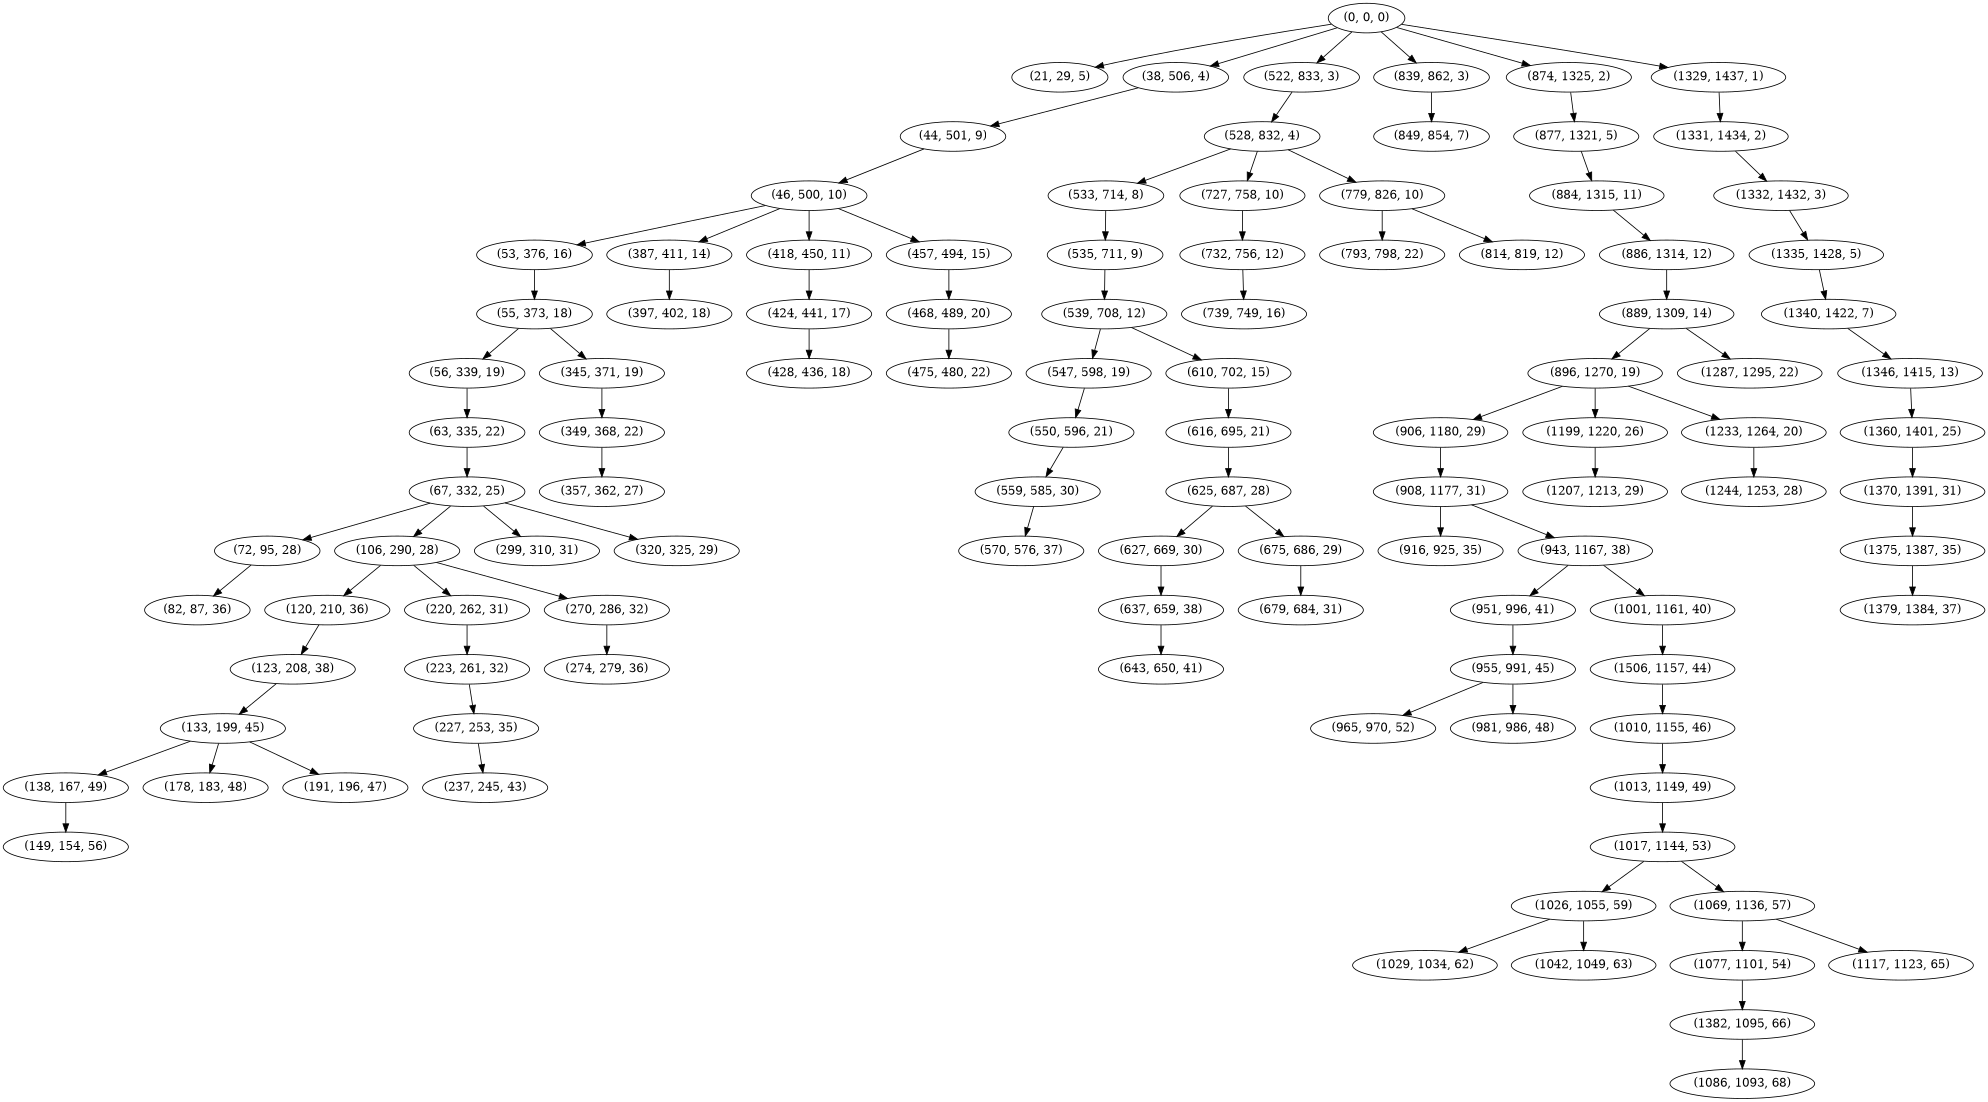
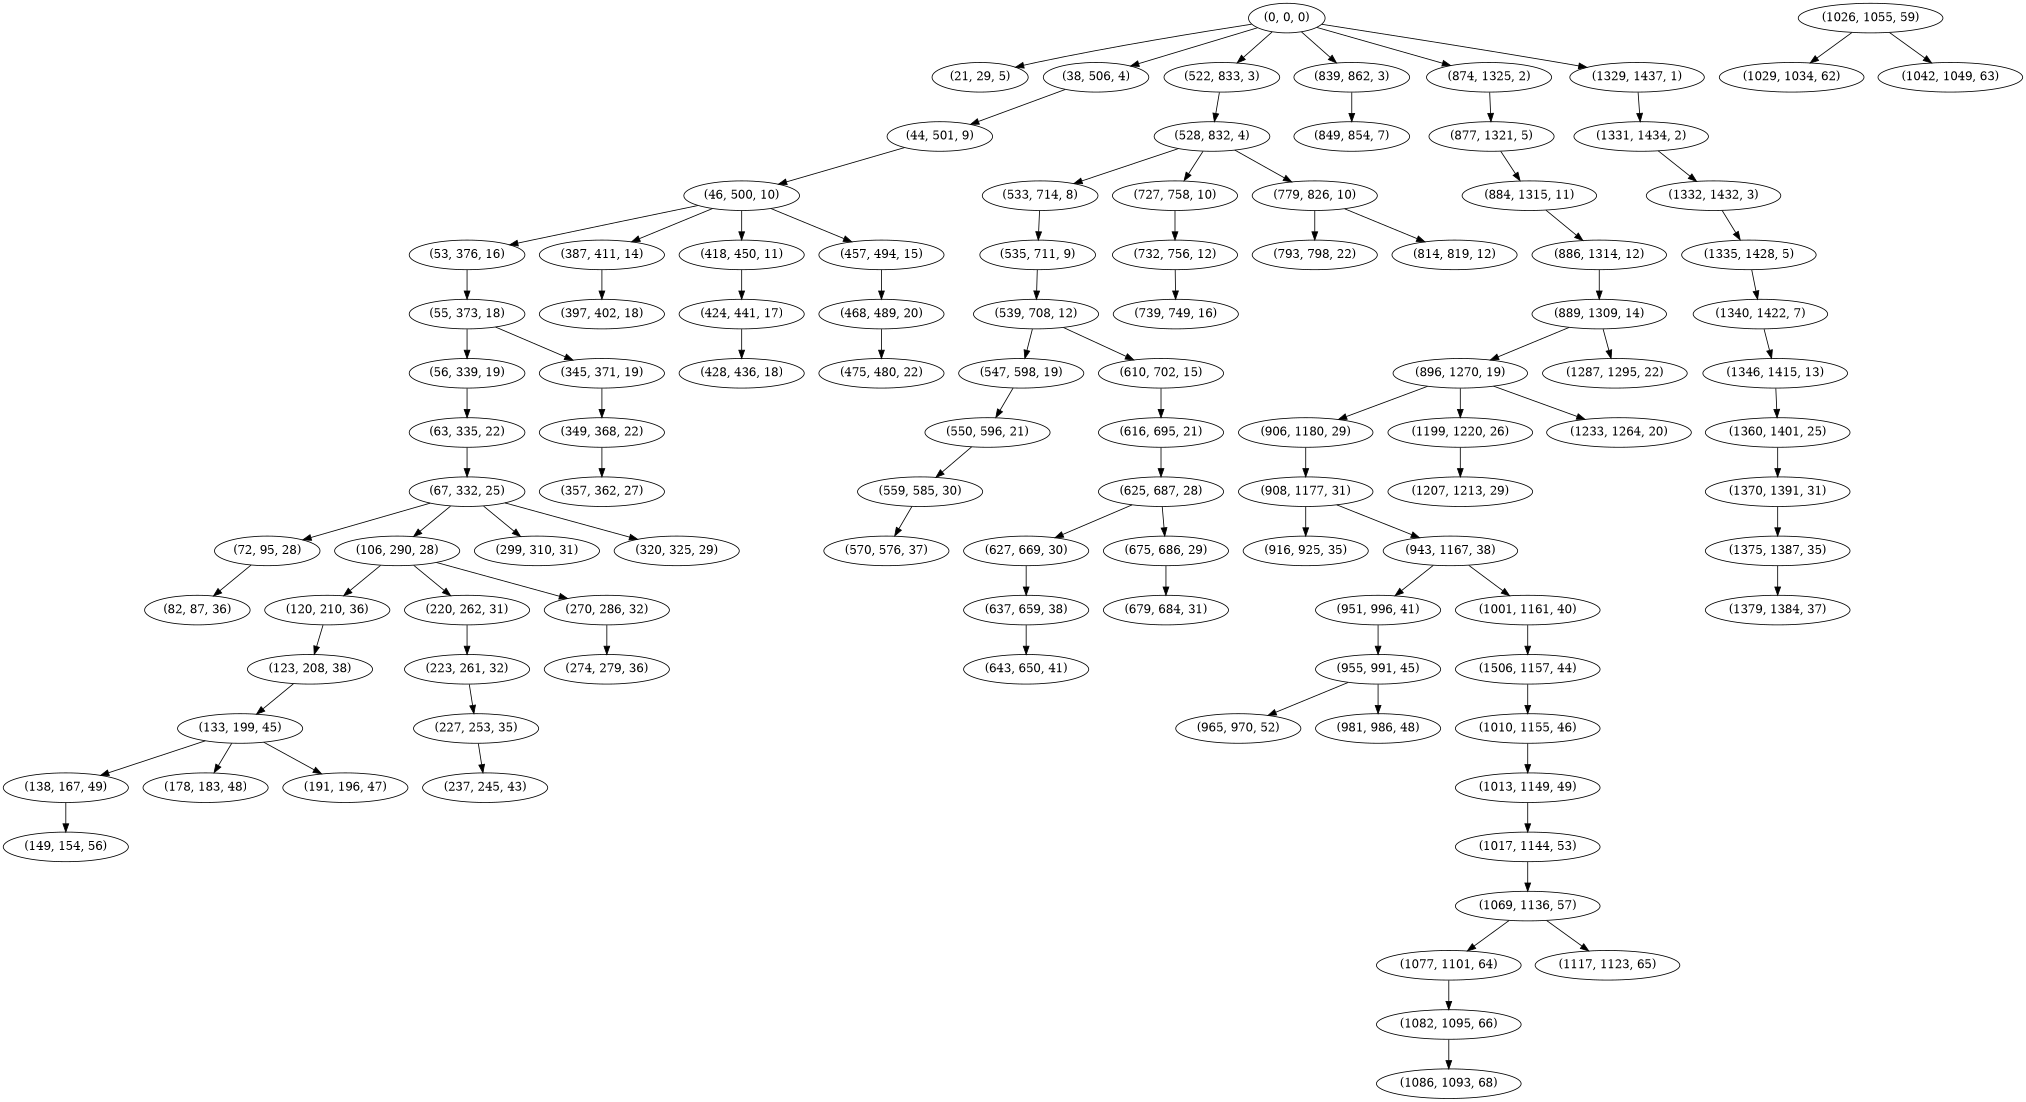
  digraph {
    "(0, 0, 0)"
    "(21, 29, 5)"
    "(38, 506, 4)"
    "(522, 833, 3)"
    "(839, 862, 3)"
    "(874, 1325, 2)"
    "(1329, 1437, 1)"
    "(44, 501, 9)"
    "(528, 832, 4)"
    "(849, 854, 7)"
    "(877, 1321, 5)"
    "(1331, 1434, 2)"
    "(46, 500, 10)"
    "(53, 376, 16)"
    "(387, 411, 14)"
    "(418, 450, 11)"
    "(457, 494, 15)"
    "(55, 373, 18)"
    "(397, 402, 18)"
    "(424, 441, 17)"
    "(468, 489, 20)"
    "(56, 339, 19)"
    "(345, 371, 19)"
    "(63, 335, 22)"
    "(349, 368, 22)"
    "(67, 332, 25)"
    "(72, 95, 28)"
    "(106, 290, 28)"
    "(299, 310, 31)"
    "(320, 325, 29)"
    "(82, 87, 36)"
    "(120, 210, 36)"
    "(220, 262, 31)"
    "(270, 286, 32)"
    "(123, 208, 38)"
    "(223, 261, 32)"
    "(274, 279, 36)"
    "(133, 199, 45)"
    "(138, 167, 49)"
    "(178, 183, 48)"
    "(191, 196, 47)"
    "(149, 154, 56)"
    "(227, 253, 35)"
    "(237, 245, 43)"
    "(357, 362, 27)"
    "(428, 436, 18)"
    "(475, 480, 22)"
    "(533, 714, 8)"
    "(727, 758, 10)"
    "(779, 826, 10)"
    "(535, 711, 9)"
    "(732, 756, 12)"
    "(793, 798, 22)"
    "(814, 819, 12)"
    "(539, 708, 12)"
    "(547, 598, 19)"
    "(610, 702, 15)"
    "(550, 596, 21)"
    "(616, 695, 21)"
    "(559, 585, 30)"
    "(570, 576, 37)"
    "(625, 687, 28)"
    "(627, 669, 30)"
    "(675, 686, 29)"
    "(637, 659, 38)"
    "(679, 684, 31)"
    "(643, 650, 41)"
    "(739, 749, 16)"
    "(884, 1315, 11)"
    "(886, 1314, 12)"
    "(889, 1309, 14)"
    "(896, 1270, 19)"
    "(1287, 1295, 22)"
    "(906, 1180, 29)"
    "(1199, 1220, 26)"
    "(1233, 1264, 20)"
    "(908, 1177, 31)"
    "(1207, 1213, 29)"
-   "(1244, 1253, 28)"
    "(916, 925, 35)"
    "(943, 1167, 38)"
    "(951, 996, 41)"
    "(1001, 1161, 40)"
    "(955, 991, 45)"
    n85 [label="(1506, 1157, 44)"]
    "(965, 970, 52)"
    "(981, 986, 48)"
    "(1010, 1155, 46)"
    "(1013, 1149, 49)"
    "(1017, 1144, 53)"
    "(1026, 1055, 59)"
    "(1069, 1136, 57)"
    "(1029, 1034, 62)"
    "(1042, 1049, 63)"
-   "(1077, 1101, 64)" [label="(1077, 1101, 54)"]
+   "(1077, 1101, 64)"
    "(1117, 1123, 65)"
-   "(1082, 1095, 66)" [label="(1382, 1095, 66)"]
+   "(1082, 1095, 66)"
    "(1086, 1093, 68)"
    "(1332, 1432, 3)"
    "(1335, 1428, 5)"
    "(1340, 1422, 7)"
    "(1346, 1415, 13)"
    "(1360, 1401, 25)"
    "(1370, 1391, 31)"
    "(1375, 1387, 35)"
    "(1379, 1384, 37)"
    "(0, 0, 0)" -> "(21, 29, 5)"
    "(0, 0, 0)" -> "(38, 506, 4)"
    "(0, 0, 0)" -> "(522, 833, 3)"
    "(0, 0, 0)" -> "(839, 862, 3)"
    "(0, 0, 0)" -> "(874, 1325, 2)"
    "(0, 0, 0)" -> "(1329, 1437, 1)"
    "(38, 506, 4)" -> "(44, 501, 9)"
    "(522, 833, 3)" -> "(528, 832, 4)"
    "(839, 862, 3)" -> "(849, 854, 7)"
    "(874, 1325, 2)" -> "(877, 1321, 5)"
    "(1329, 1437, 1)" -> "(1331, 1434, 2)"
    "(44, 501, 9)" -> "(46, 500, 10)"
    "(528, 832, 4)" -> "(533, 714, 8)"
    "(528, 832, 4)" -> "(727, 758, 10)"
    "(528, 832, 4)" -> "(779, 826, 10)"
    "(877, 1321, 5)" -> "(884, 1315, 11)"
    "(1331, 1434, 2)" -> "(1332, 1432, 3)"
    "(46, 500, 10)" -> "(53, 376, 16)"
    "(46, 500, 10)" -> "(387, 411, 14)"
    "(46, 500, 10)" -> "(418, 450, 11)"
    "(46, 500, 10)" -> "(457, 494, 15)"
    "(53, 376, 16)" -> "(55, 373, 18)"
    "(387, 411, 14)" -> "(397, 402, 18)"
    "(418, 450, 11)" -> "(424, 441, 17)"
    "(457, 494, 15)" -> "(468, 489, 20)"
    "(55, 373, 18)" -> "(56, 339, 19)"
    "(55, 373, 18)" -> "(345, 371, 19)"
    "(424, 441, 17)" -> "(428, 436, 18)"
    "(468, 489, 20)" -> "(475, 480, 22)"
    "(56, 339, 19)" -> "(63, 335, 22)"
    "(345, 371, 19)" -> "(349, 368, 22)"
    "(63, 335, 22)" -> "(67, 332, 25)"
    "(349, 368, 22)" -> "(357, 362, 27)"
    "(67, 332, 25)" -> "(72, 95, 28)"
    "(67, 332, 25)" -> "(106, 290, 28)"
    "(67, 332, 25)" -> "(299, 310, 31)"
    "(67, 332, 25)" -> "(320, 325, 29)"
    "(72, 95, 28)" -> "(82, 87, 36)"
    "(106, 290, 28)" -> "(120, 210, 36)"
    "(106, 290, 28)" -> "(220, 262, 31)"
    "(106, 290, 28)" -> "(270, 286, 32)"
    "(120, 210, 36)" -> "(123, 208, 38)"
    "(220, 262, 31)" -> "(223, 261, 32)"
    "(270, 286, 32)" -> "(274, 279, 36)"
    "(123, 208, 38)" -> "(133, 199, 45)"
    "(223, 261, 32)" -> "(227, 253, 35)"
    "(133, 199, 45)" -> "(138, 167, 49)"
    "(133, 199, 45)" -> "(178, 183, 48)"
    "(133, 199, 45)" -> "(191, 196, 47)"
    "(138, 167, 49)" -> "(149, 154, 56)"
    "(227, 253, 35)" -> "(237, 245, 43)"
    "(533, 714, 8)" -> "(535, 711, 9)"
    "(727, 758, 10)" -> "(732, 756, 12)"
    "(779, 826, 10)" -> "(793, 798, 22)"
    "(779, 826, 10)" -> "(814, 819, 12)"
    "(535, 711, 9)" -> "(539, 708, 12)"
    "(732, 756, 12)" -> "(739, 749, 16)"
    "(539, 708, 12)" -> "(547, 598, 19)"
    "(539, 708, 12)" -> "(610, 702, 15)"
    "(547, 598, 19)" -> "(550, 596, 21)"
    "(610, 702, 15)" -> "(616, 695, 21)"
    "(550, 596, 21)" -> "(559, 585, 30)"
    "(616, 695, 21)" -> "(625, 687, 28)"
    "(559, 585, 30)" -> "(570, 576, 37)"
    "(625, 687, 28)" -> "(627, 669, 30)"
    "(625, 687, 28)" -> "(675, 686, 29)"
    "(627, 669, 30)" -> "(637, 659, 38)"
    "(675, 686, 29)" -> "(679, 684, 31)"
    "(637, 659, 38)" -> "(643, 650, 41)"
    "(884, 1315, 11)" -> "(886, 1314, 12)"
    "(886, 1314, 12)" -> "(889, 1309, 14)"
    "(889, 1309, 14)" -> "(896, 1270, 19)"
    "(889, 1309, 14)" -> "(1287, 1295, 22)"
    "(896, 1270, 19)" -> "(906, 1180, 29)"
    "(896, 1270, 19)" -> "(1199, 1220, 26)"
    "(896, 1270, 19)" -> "(1233, 1264, 20)"
    "(906, 1180, 29)" -> "(908, 1177, 31)"
    "(1199, 1220, 26)" -> "(1207, 1213, 29)"
-   "(1233, 1264, 20)" -> "(1244, 1253, 28)"
    "(908, 1177, 31)" -> "(916, 925, 35)"
    "(908, 1177, 31)" -> "(943, 1167, 38)"
    "(943, 1167, 38)" -> "(951, 996, 41)"
    "(943, 1167, 38)" -> "(1001, 1161, 40)"
    "(951, 996, 41)" -> "(955, 991, 45)"
    "(1001, 1161, 40)" -> n85
    "(955, 991, 45)" -> "(965, 970, 52)"
    "(955, 991, 45)" -> "(981, 986, 48)"
    n85 -> "(1010, 1155, 46)"
    "(1010, 1155, 46)" -> "(1013, 1149, 49)"
    "(1013, 1149, 49)" -> "(1017, 1144, 53)"
-   "(1017, 1144, 53)" -> "(1026, 1055, 59)"
    "(1017, 1144, 53)" -> "(1069, 1136, 57)"
    "(1026, 1055, 59)" -> "(1029, 1034, 62)"
    "(1026, 1055, 59)" -> "(1042, 1049, 63)"
    "(1069, 1136, 57)" -> "(1077, 1101, 64)"
    "(1069, 1136, 57)" -> "(1117, 1123, 65)"
    "(1077, 1101, 64)" -> "(1082, 1095, 66)"
    "(1082, 1095, 66)" -> "(1086, 1093, 68)"
    "(1332, 1432, 3)" -> "(1335, 1428, 5)"
    "(1335, 1428, 5)" -> "(1340, 1422, 7)"
    "(1340, 1422, 7)" -> "(1346, 1415, 13)"
    "(1346, 1415, 13)" -> "(1360, 1401, 25)"
    "(1360, 1401, 25)" -> "(1370, 1391, 31)"
    "(1370, 1391, 31)" -> "(1375, 1387, 35)"
    "(1375, 1387, 35)" -> "(1379, 1384, 37)"
  }
